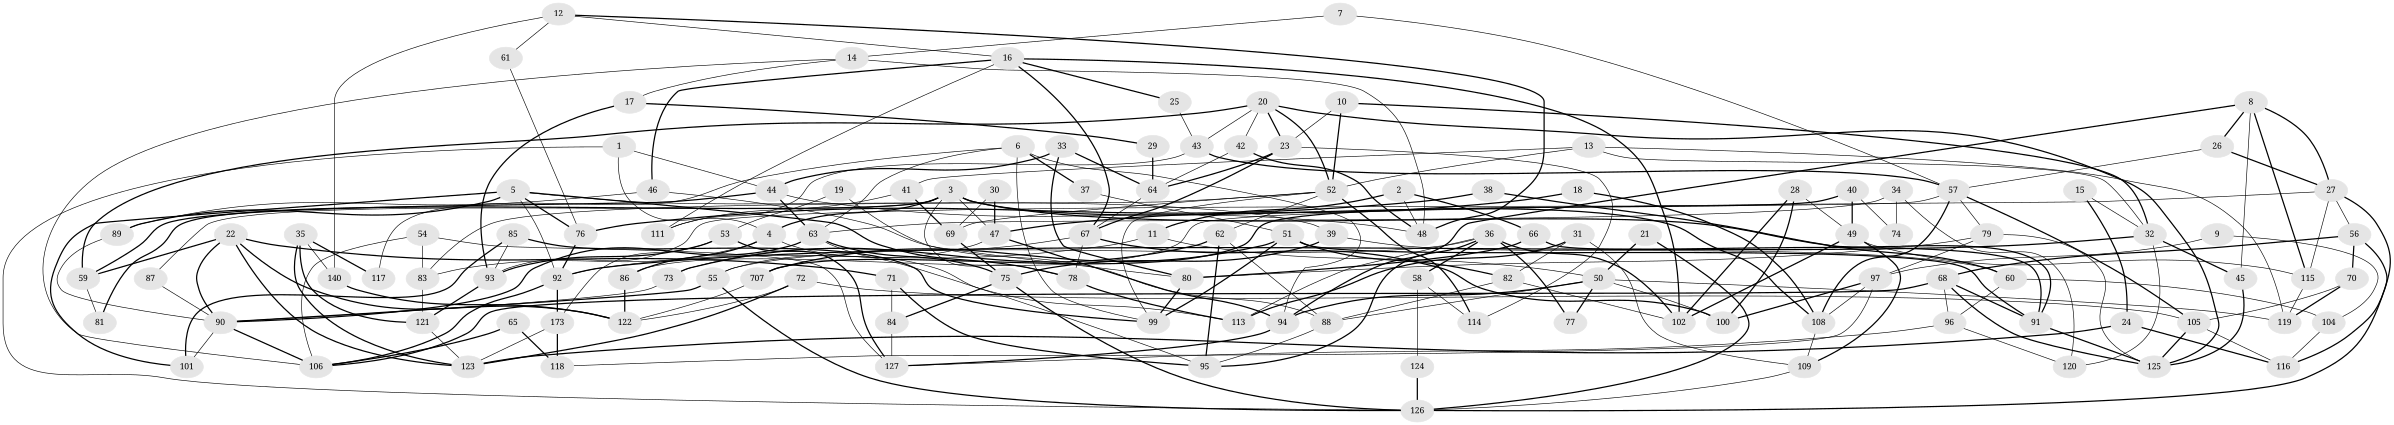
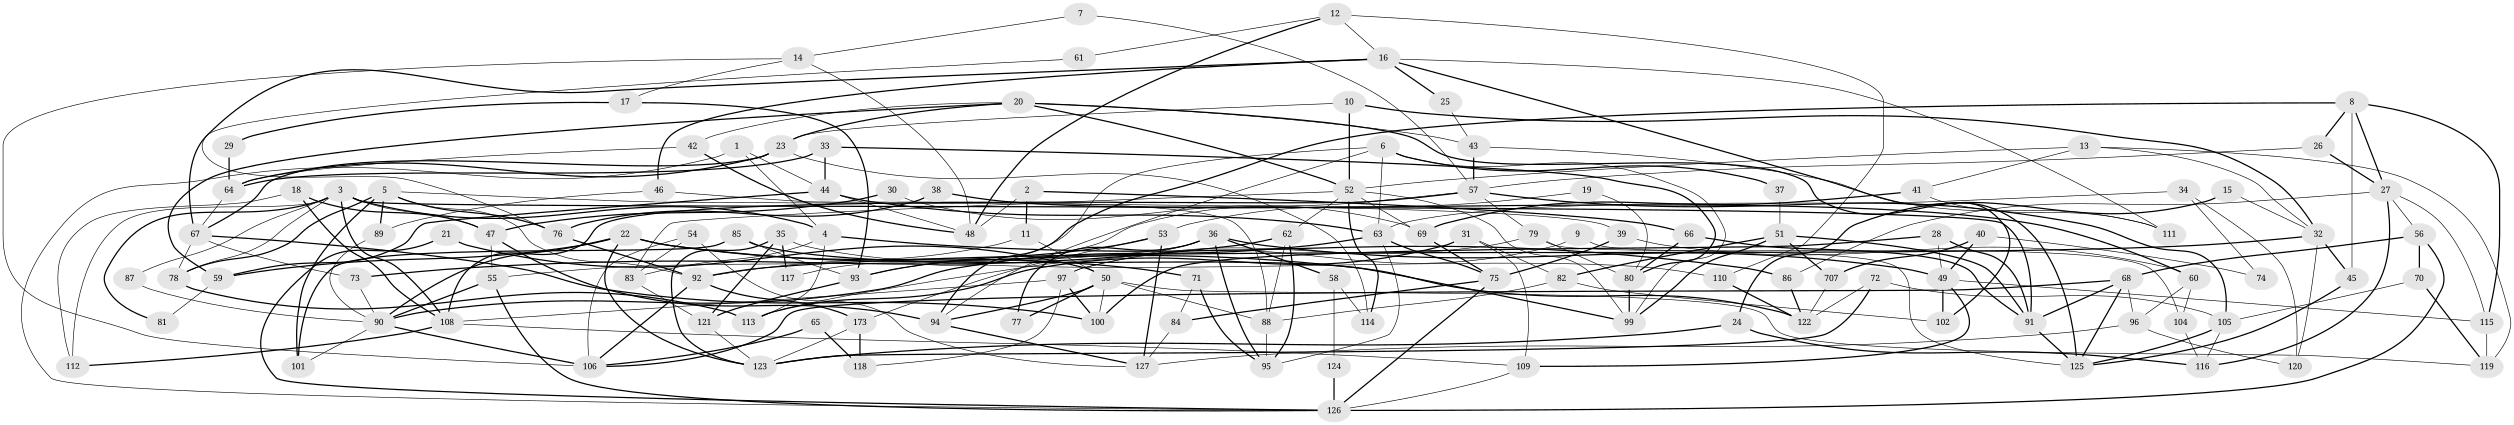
  graph {
    fontname="Noto Serif"
    node [color=gray90 fontname="Noto Serif" style=filled]
    edge [fontname="Noto Serif" style=bold]
    1
    4
    44
    126
    83
    86
    113
    48
    63
    59
    2
    11
    66
    92
    50
    91
    80
    3
    47
    78
    81
    87
    108
+   112
    94
    55
    90
    125
    109
    121
    122
    5
    39
    76
    89
    101
    60
    75
    106
    n40 [label=173]
    6
    37
    99
    117
    51
    95
    127
    7
    14
    57
    17
    93
    79
    105
    8
    26
    27
    45
    115
    116
    56
    119
    9
    97
    104
    100
    118
    10
    23
    32
    52
    67
    64
    114
    120
    69
    62
    77
    88
    12
    16
    61
-   110 [label=140]
+   110
    25
    46
    102
    111
    13
    41
    29
    15
    24
    123
    43
    73
    18
    19
    53
    20
    42
    21
    22
    71
    84
    68
    70
    28
    49
    30
    31
    82
    33
    34
    74
    35
    36
    58
    124
    n119 [label=707]
    38
    96
    40
    54
    65
    72
    85
    1 -- 4 [style=solid]
    1 -- 44 [style=solid]
    1 -- 126 [style=solid]
    4 -- 83 [style=solid]
    4 -- 86
    4 -- 113 [style=solid]
    44 -- 48 [style=solid]
    44 -- 63
    44 -- 59
    83 -- 121 [style=solid]
    86 -- 122
    63 -- 90
    63 -- 75
    63 -- 95 [style=solid]
    59 -- 81 [style=solid]
    2 -- 48 [style=solid]
    2 -- 11
    2 -- 66
    11 -- 92 [style=solid]
    11 -- 50 [style=solid]
    66 -- 91
    66 -- 80
    92 -- 106
    92 -- n40
    50 -- 94
    50 -- 119 [style=solid]
    50 -- 100 [style=solid]
    50 -- 77
    50 -- 88 [style=solid]
    91 -- 125
    80 -- 99
    3 -- 4
    3 -- 91
    3 -- 47 [style=solid]
    3 -- 78 [style=solid]
    3 -- 81
    3 -- 87 [style=solid]
    3 -- 108
+   3 -- 112 [style=solid]
    47 -- 94
    47 -- 55 [style=solid]
    78 -- 113
    87 -- 90 [style=solid]
+   108 -- 112
    108 -- 109 [style=solid]
    94 -- 127
    55 -- 126
    55 -- 90
    90 -- 101 [style=solid]
    90 -- 106
    109 -- 126 [style=solid]
    121 -- 123 [style=solid]
    5 -- 92 [style=solid]
    5 -- 78
    5 -- 39 [style=solid]
    5 -- 76
    5 -- 89
    5 -- 101
    39 -- 60 [style=solid]
    39 -- 75
    76 -- 92
    89 -- 90 [style=solid]
    60 -- 104 [style=solid]
    60 -- 96 [style=solid]
    75 -- 126
    75 -- 84
    n40 -- 118
    n40 -- 123 [style=solid]
    6 -- 63 [style=solid]
    6 -- 94 [style=solid]
    6 -- 37
    6 -- 99 [style=solid]
    6 -- 117 [style=solid]
    37 -- 51 [style=solid]
    51 -- 91
    51 -- 99
    51 -- 82
    51 -- n119
    7 -- 14 [style=solid]
    7 -- 57 [style=solid]
    14 -- 48 [style=solid]
    14 -- 106 [style=solid]
    14 -- 17 [style=solid]
    57 -- 108
    57 -- 93 [style=solid]
    57 -- 79 [style=solid]
    57 -- 105
    17 -- 93
    17 -- 29
    93 -- 121
    79 -- 80 [style=solid]
    79 -- 125 [style=solid]
    79 -- 97 [style=solid]
    105 -- 125
    105 -- 116 [style=solid]
    8 -- 94
    8 -- 26
    8 -- 27
    8 -- 45 [style=solid]
    8 -- 115
    26 -- 57 [style=solid]
    26 -- 27
    27 -- 86 [style=solid]
    27 -- 115 [style=solid]
    27 -- 116
    27 -- 56 [style=solid]
    45 -- 125
    115 -- 119 [style=solid]
    56 -- 126
    56 -- 68
    56 -- 70
    9 -- 97 [style=solid]
    9 -- 104 [style=solid]
    97 -- 108 [style=solid]
    97 -- 100
    97 -- 118 [style=solid]
    104 -- 116 [style=solid]
    10 -- 23 [style=solid]
    10 -- 32
    10 -- 52
    23 -- 67
    23 -- 64
    23 -- 114 [style=solid]
    32 -- 92
    32 -- 45
    32 -- 120 [style=solid]
    52 -- 83 [style=solid]
    52 -- 99 [style=solid]
    52 -- 114
    52 -- 69 [style=solid]
    52 -- 62 [style=solid]
    67 -- 78 [style=solid]
    67 -- 100
    67 -- 73 [style=solid]
    64 -- 67 [style=solid]
    69 -- 75
    62 -- 95
    62 -- 88 [style=solid]
    62 -- 73
    88 -- 95 [style=solid]
    12 -- 48
    12 -- 16 [style=solid]
    12 -- 61 [style=solid]
    12 -- 110 [style=solid]
    16 -- 67
    16 -- 25
    16 -- 46
    16 -- 102
    16 -- 111 [style=solid]
    61 -- 76 [style=solid]
    110 -- 122
    25 -- 43 [style=solid]
    46 -- 89 [style=solid]
    46 -- 88 [style=solid]
    13 -- 119 [style=solid]
    13 -- 32 [style=solid]
    13 -- 52 [style=solid]
    13 -- 41 [style=solid]
    41 -- 69
    41 -- 111 [style=solid]
    29 -- 64
    15 -- 32 [style=solid]
    15 -- 24
    24 -- 116
    24 -- 123
    43 -- 57
    43 -- 111 [style=solid]
    73 -- 90 [style=solid]
    18 -- 47
    18 -- 108
+   18 -- 112 [style=solid]
    19 -- 80 [style=solid]
    19 -- 53 [style=solid]
    53 -- n40 [style=solid]
    53 -- 127
    53 -- 93
    20 -- 59
    20 -- 125
    20 -- 23
    20 -- 52
    20 -- 43 [style=solid]
    20 -- 42 [style=solid]
    42 -- 48
    42 -- 64 [style=solid]
    21 -- 126
    21 -- 50
    22 -- 59
    22 -- 90
    22 -- 122
    22 -- 123
    22 -- 71
    71 -- 95
    71 -- 84 [style=solid]
    84 -- 127 [style=solid]
    68 -- 91
    68 -- 125
    68 -- 106
    68 -- 96 [style=solid]
    70 -- 105 [style=solid]
    70 -- 119
-   28 -- 102
+   28 -- 91
    28 -- 100
    28 -- 49 [style=solid]
    49 -- 109
    49 -- 115 [style=solid]
    49 -- 102
    30 -- 47
    30 -- 69 [style=solid]
    31 -- 113
    31 -- 109 [style=solid]
    31 -- 82 [style=solid]
    82 -- 88 [style=solid]
    82 -- 102 [style=solid]
    33 -- 44
    33 -- 80
    33 -- 64
    34 -- 63 [style=solid]
    34 -- 120 [style=solid]
    34 -- 74 [style=solid]
    35 -- 121
    35 -- 117
    35 -- 110 [style=solid]
    35 -- 123
    36 -- 113 [style=solid]
    36 -- 55 [style=solid]
    36 -- 95
    36 -- 77
-   36 -- 102
+   36 -- 49
    36 -- 58
    58 -- 114 [style=solid]
    58 -- 124 [style=solid]
    124 -- 126
    n119 -- 122 [style=solid]
    38 -- 76
    38 -- 60
    96 -- 127 [style=solid]
    96 -- 120 [style=solid]
    40 -- 49
    40 -- 74 [style=solid]
    40 -- n119
    54 -- 83 [style=solid]
    54 -- 106 [style=solid]
    54 -- 127 [style=solid]
    65 -- 106
    65 -- 118
    72 -- 122 [style=solid]
    72 -- 105 [style=solid]
    72 -- 123
    85 -- 101
    85 -- 99
    85 -- 93 [style=solid]
  }
